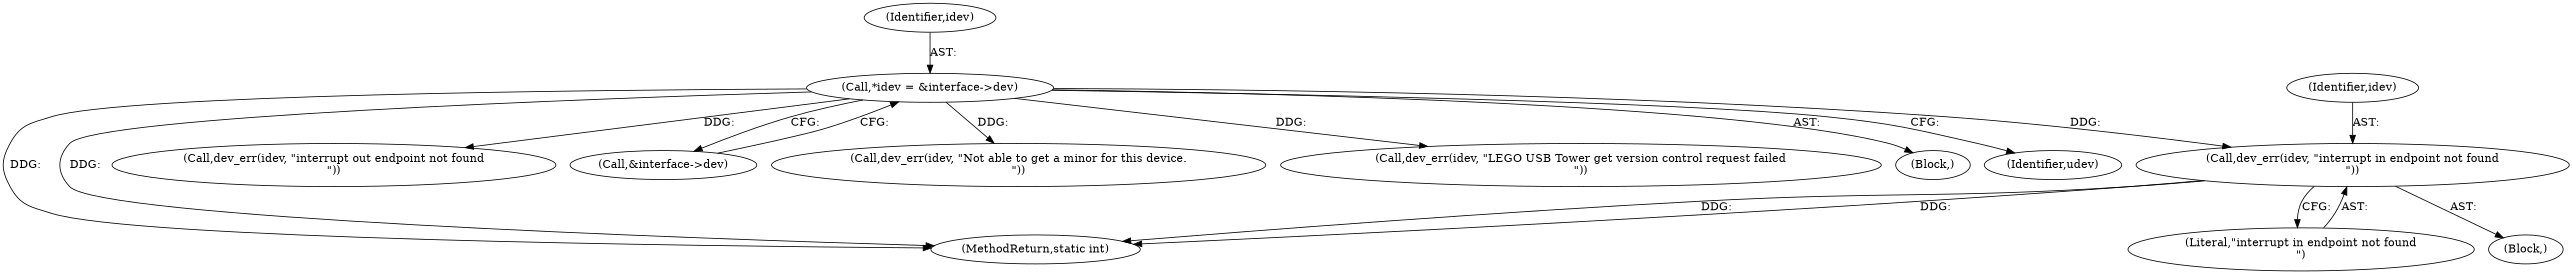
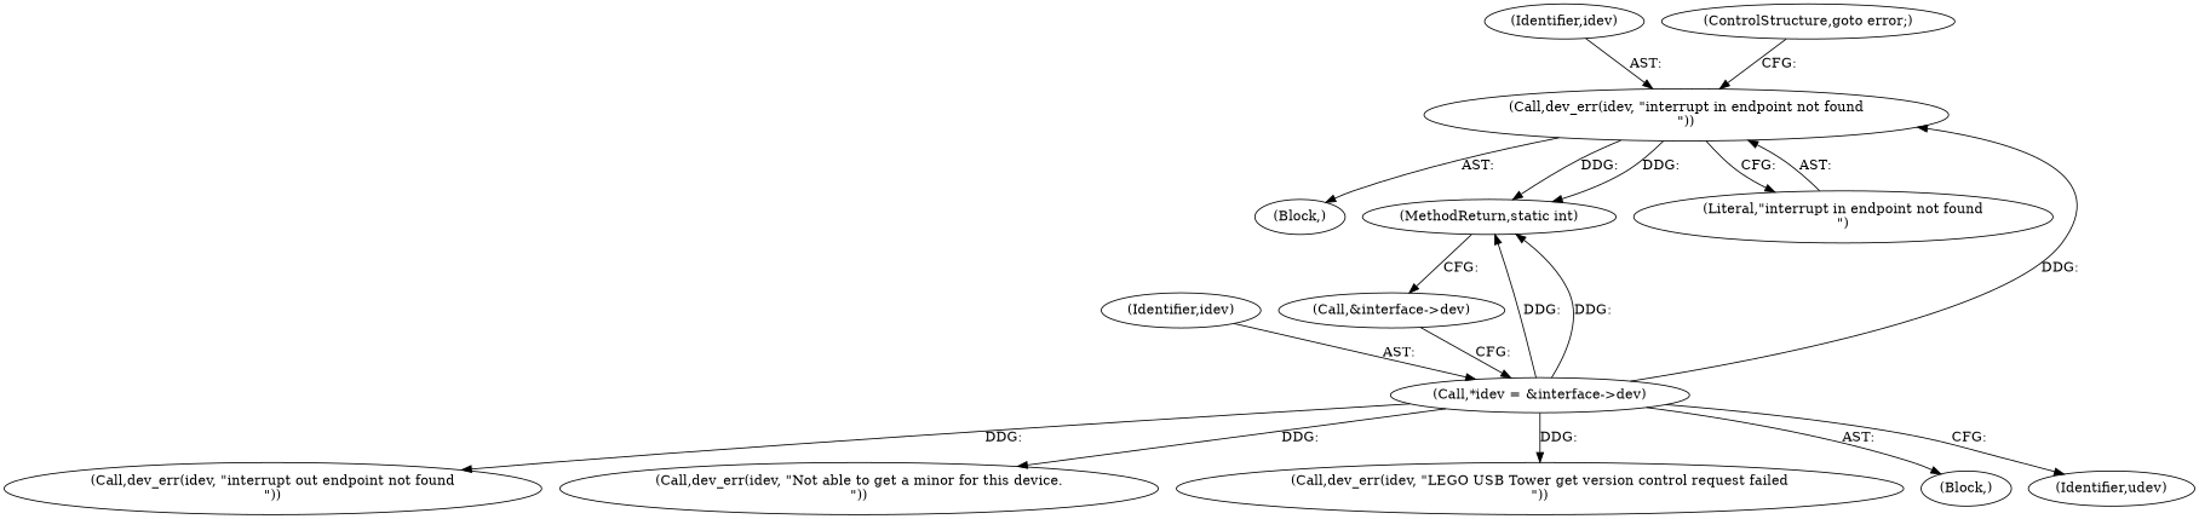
  digraph {
    n1 [label="(Call,dev_err(idev, \"interrupt in endpoint not found\n\"))"]
    n2 [label="(Block,)"]
    n3 [label="(MethodReturn,static int)"]
    n4 [label="(Literal,\"interrupt in endpoint not found\n\")"]
    n5 [label="(Call,*idev = &interface->dev)"]
    n6 [label="(Call,dev_err(idev, \"interrupt out endpoint not found\n\"))"]
    n7 [label="(Call,&interface->dev)"]
    n8 [label="(Call,dev_err(idev, \"Not able to get a minor for this device.\n\"))"]
    n9 [label="(Call,dev_err(idev, \"LEGO USB Tower get version control request failed\n\"))"]
    n10 [label="(Block,)"]
    n11 [label="(Identifier,udev)"]
    n12 [label="(Identifier,idev)"]
+   n13 [label="(ControlStructure,goto error;)"]
    n14 [label="(Identifier,idev)"]
    n1 -> n2 [label="AST: "]
    n1 -> n3 [label="DDG: "]
    n1 -> n3 [label="DDG: "]
    n1 -> n4 [label="CFG: "]
    n4 -> n1 [label="AST: "]
    n5 -> n1 [label="DDG: "]
    n5 -> n3 [label="DDG: "]
    n5 -> n3 [label="DDG: "]
    n5 -> n6 [label="DDG: "]
-   n5 -> n7 [label="CFG: "]
+   n3 -> n7 [label="CFG: "]
    n5 -> n8 [label="DDG: "]
    n5 -> n9 [label="DDG: "]
    n5 -> n10 [label="AST: "]
    n5 -> n11 [label="CFG: "]
    n7 -> n5 [label="CFG: "]
    n12 -> n1 [label="AST: "]
+   n13 -> n1 [label="CFG: "]
    n14 -> n5 [label="AST: "]
  }
